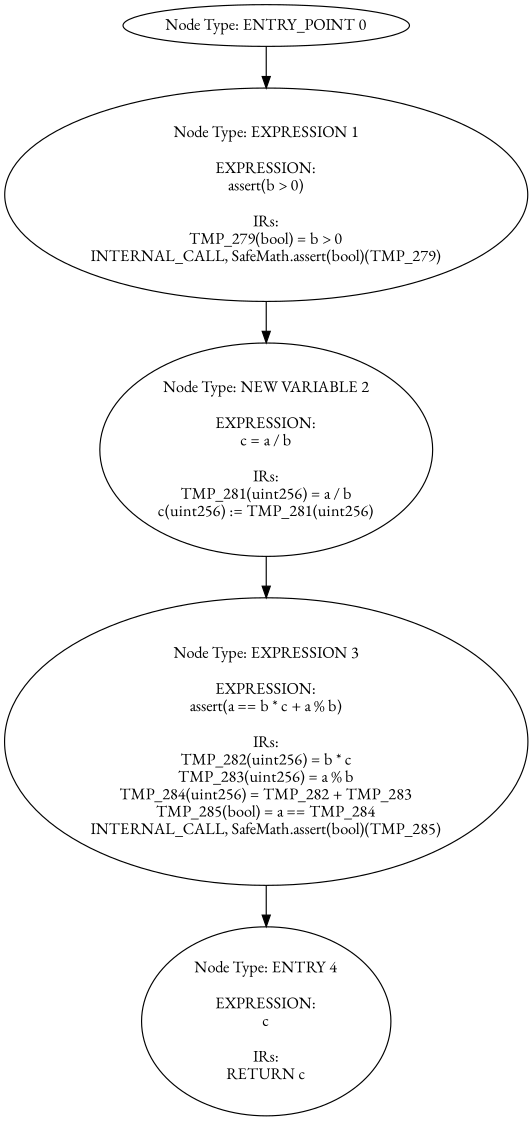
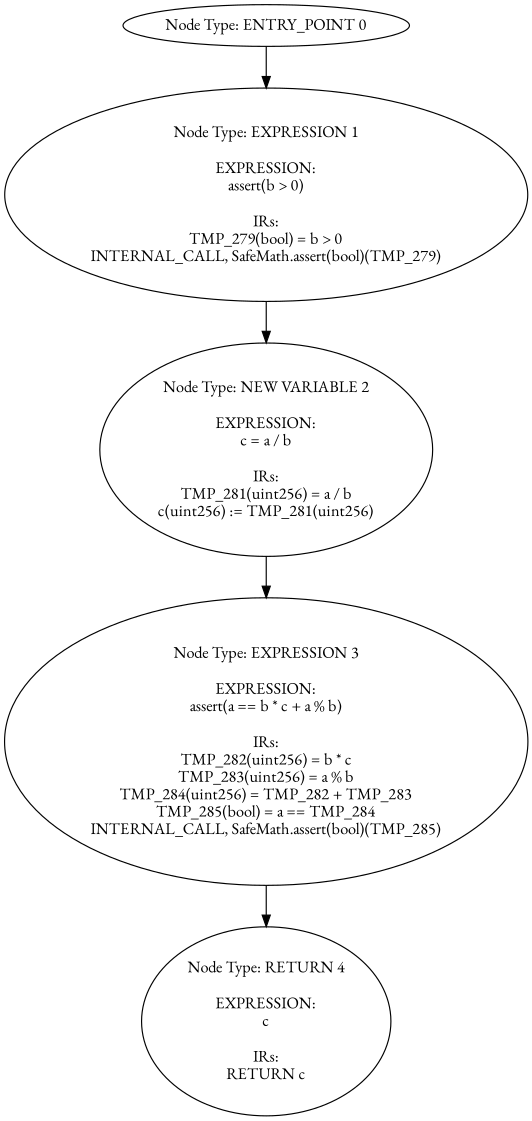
  digraph {
    fontname="EB Garamond"
    node [fontname="EB Garamond"]
    edge [fontname="EB Garamond"]
    n1 [label="Node Type: ENTRY_POINT 0\n"]
    n2 [label="Node Type: EXPRESSION 1\n\nEXPRESSION:\nassert(b > 0)\n\nIRs:\nTMP_279(bool) = b > 0\nINTERNAL_CALL, SafeMath.assert(bool)(TMP_279)"]
    n3 [label="Node Type: NEW VARIABLE 2\n\nEXPRESSION:\nc = a / b\n\nIRs:\nTMP_281(uint256) = a / b\nc(uint256) := TMP_281(uint256)"]
    n4 [label="Node Type: EXPRESSION 3\n\nEXPRESSION:\nassert(a == b * c + a % b)\n\nIRs:\nTMP_282(uint256) = b * c\nTMP_283(uint256) = a % b\nTMP_284(uint256) = TMP_282 + TMP_283\nTMP_285(bool) = a == TMP_284\nINTERNAL_CALL, SafeMath.assert(bool)(TMP_285)"]
-   n5 [label="Node Type: ENTRY 4\n\nEXPRESSION:\nc\n\nIRs:\nRETURN c"]
+   n5 [label="Node Type: RETURN 4\n\nEXPRESSION:\nc\n\nIRs:\nRETURN c"]
    n1 -> n2
    n2 -> n3
    n3 -> n4
    n4 -> n5
  }
